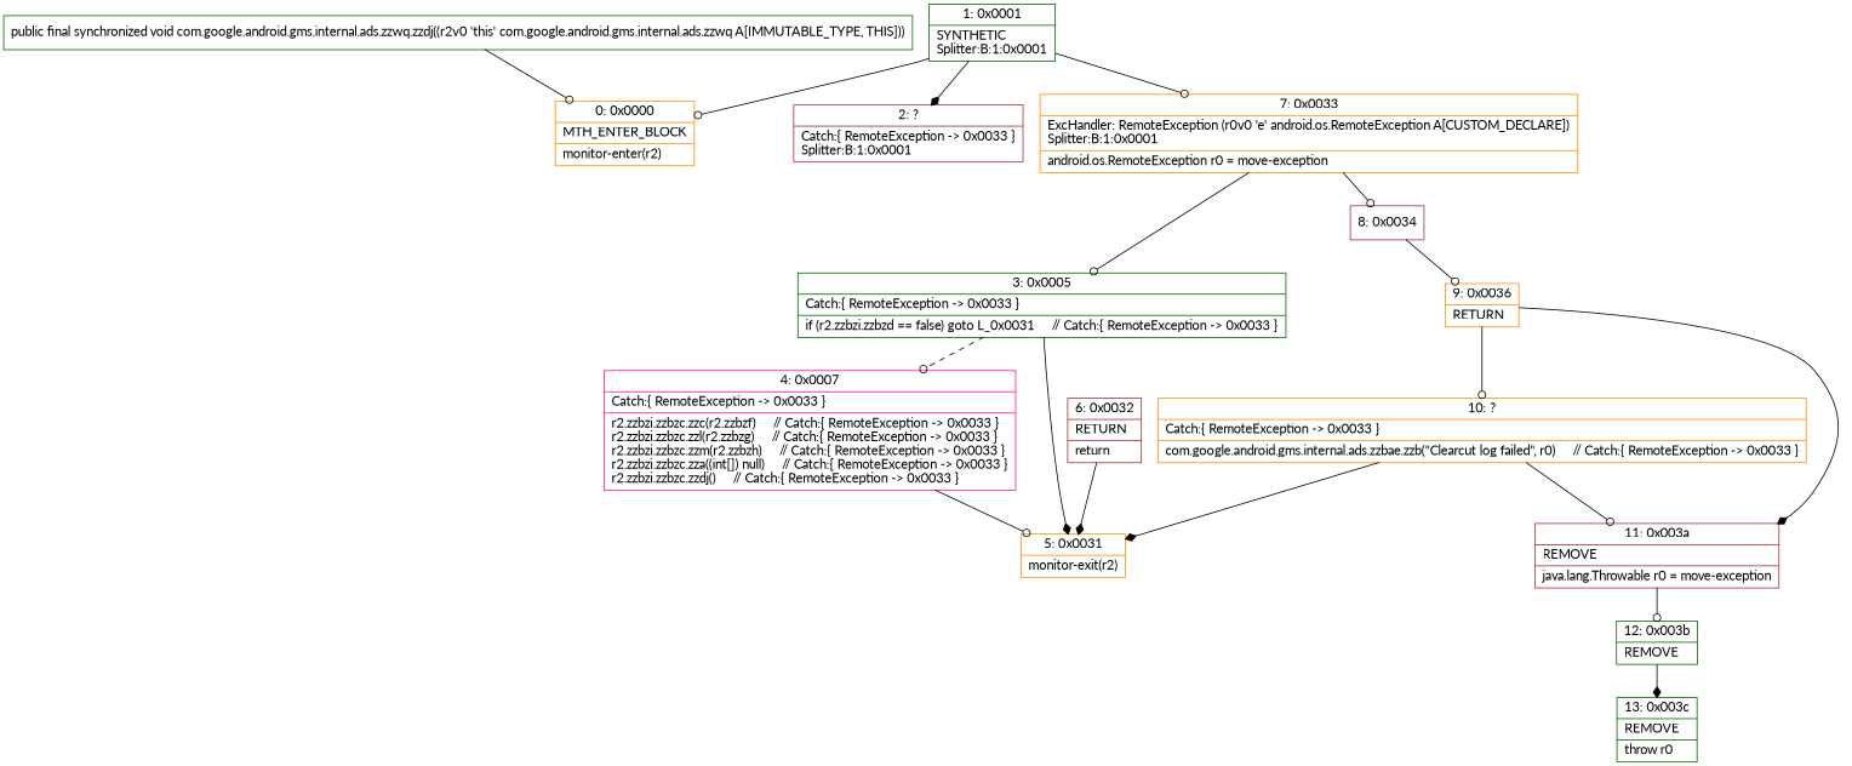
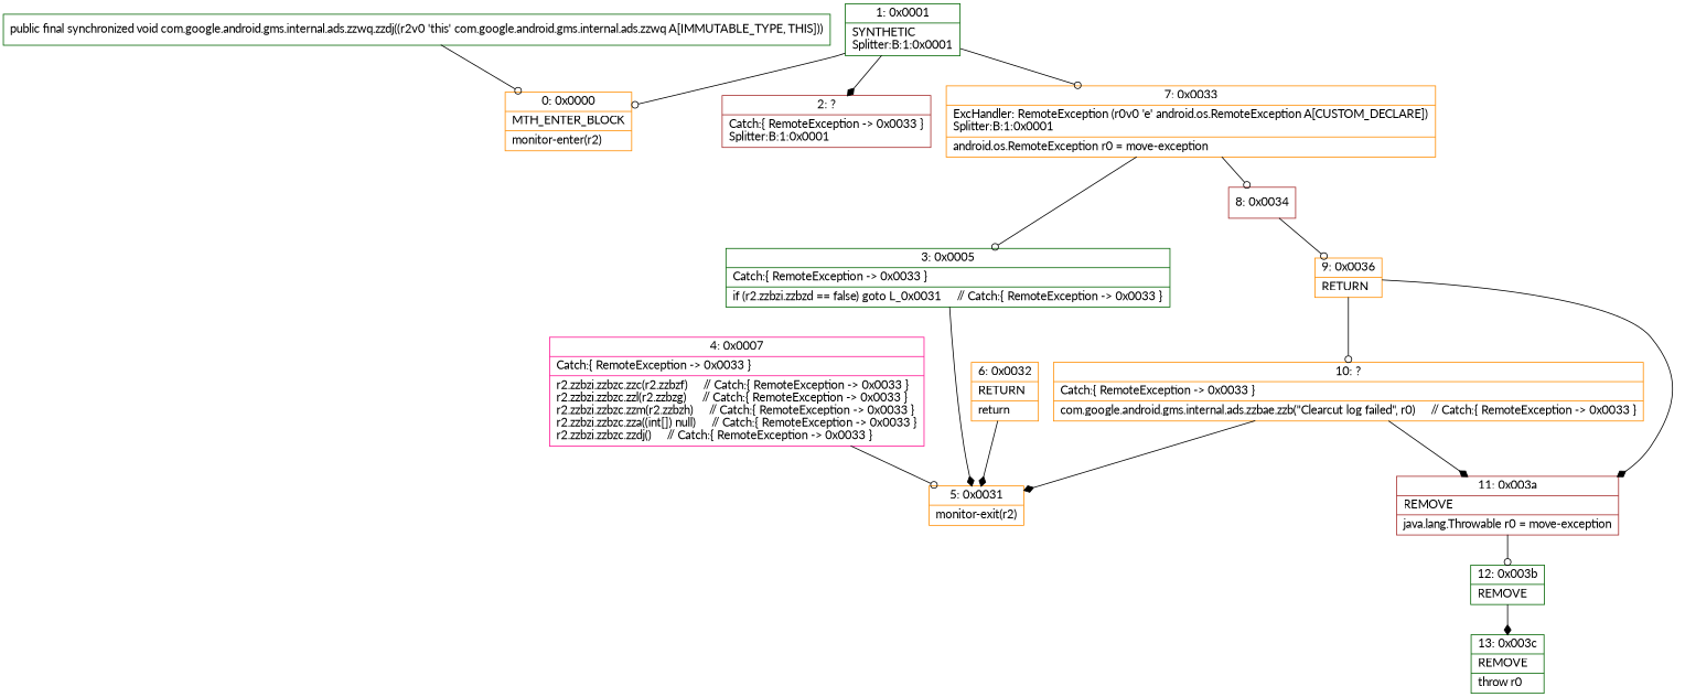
  digraph {
    fontname=Lato
    node [color=darkorange fontname=Lato shape=record]
    edge [arrowhead=odot fontname=Lato]
    n1 [label="{0\:\ 0x0000|MTH_ENTER_BLOCK\l|monitor\-enter(r2)\l}"]
    n2 [color=darkgreen label="{1\:\ 0x0001|SYNTHETIC\lSplitter:B:1:0x0001\l}"]
    n3 [color=brown label="{2\:\ ?|Catch:\{ RemoteException \-\> 0x0033 \}\lSplitter:B:1:0x0001\l}"]
    n4 [label="{7\:\ 0x0033|ExcHandler: RemoteException (r0v0 'e' android.os.RemoteException A[CUSTOM_DECLARE])\lSplitter:B:1:0x0001\l|android.os.RemoteException r0 = move\-exception\l}"]
    n5 [color=darkgreen label="{3\:\ 0x0005|Catch:\{ RemoteException \-\> 0x0033 \}\l|if (r2.zzbzi.zzbzd == false) goto L_0x0031     \/\/ Catch:\{ RemoteException \-\> 0x0033 \}\l}"]
    n6 [color=brown label="{8\:\ 0x0034}"]
    n7 [color=deeppink label="{4\:\ 0x0007|Catch:\{ RemoteException \-\> 0x0033 \}\l|r2.zzbzi.zzbzc.zzc(r2.zzbzf)     \/\/ Catch:\{ RemoteException \-\> 0x0033 \}\lr2.zzbzi.zzbzc.zzl(r2.zzbzg)     \/\/ Catch:\{ RemoteException \-\> 0x0033 \}\lr2.zzbzi.zzbzc.zzm(r2.zzbzh)     \/\/ Catch:\{ RemoteException \-\> 0x0033 \}\lr2.zzbzi.zzbzc.zza((int[]) null)     \/\/ Catch:\{ RemoteException \-\> 0x0033 \}\lr2.zzbzi.zzbzc.zzdj()     \/\/ Catch:\{ RemoteException \-\> 0x0033 \}\l}"]
    n8 [label="{5\:\ 0x0031|monitor\-exit(r2)\l}"]
-   n9 [color=brown label="{6\:\ 0x0032|RETURN\l|return\l}"]
+   n9 [label="{6\:\ 0x0032|RETURN\l|return\l}"]
    n10 [label="{9\:\ 0x0036|RETURN\l}"]
    n11 [label="{10\:\ ?|Catch:\{ RemoteException \-\> 0x0033 \}\l|com.google.android.gms.internal.ads.zzbae.zzb(\"Clearcut log failed\", r0)     \/\/ Catch:\{ RemoteException \-\> 0x0033 \}\l}"]
    n12 [color=brown label="{11\:\ 0x003a|REMOVE\l|java.lang.Throwable r0 = move\-exception\l}"]
    n13 [color=darkgreen label="{12\:\ 0x003b|REMOVE\l}"]
    n14 [color=darkgreen label="{13\:\ 0x003c|REMOVE\l|throw r0\l}"]
    n15 [color=darkgreen label="{public final synchronized void com.google.android.gms.internal.ads.zzwq.zzdj((r2v0 'this' com.google.android.gms.internal.ads.zzwq A[IMMUTABLE_TYPE, THIS])) }"]
    n2 -> n1
    n2 -> n3 [arrowhead=diamond]
    n2 -> n4
    n4 -> n5
    n4 -> n6
-   n5 -> n7 [style=dashed]
    n5 -> n8 [arrowhead=diamond]
    n6 -> n10
    n7 -> n8
    n9 -> n8 [arrowhead=diamond]
    n10 -> n11
    n10 -> n12 [arrowhead=diamond]
    n11 -> n8 [arrowhead=diamond]
-   n11 -> n12
+   n11 -> n12 [arrowhead=diamond]
    n12 -> n13
    n13 -> n14 [arrowhead=diamond]
    n15 -> n1
  }
